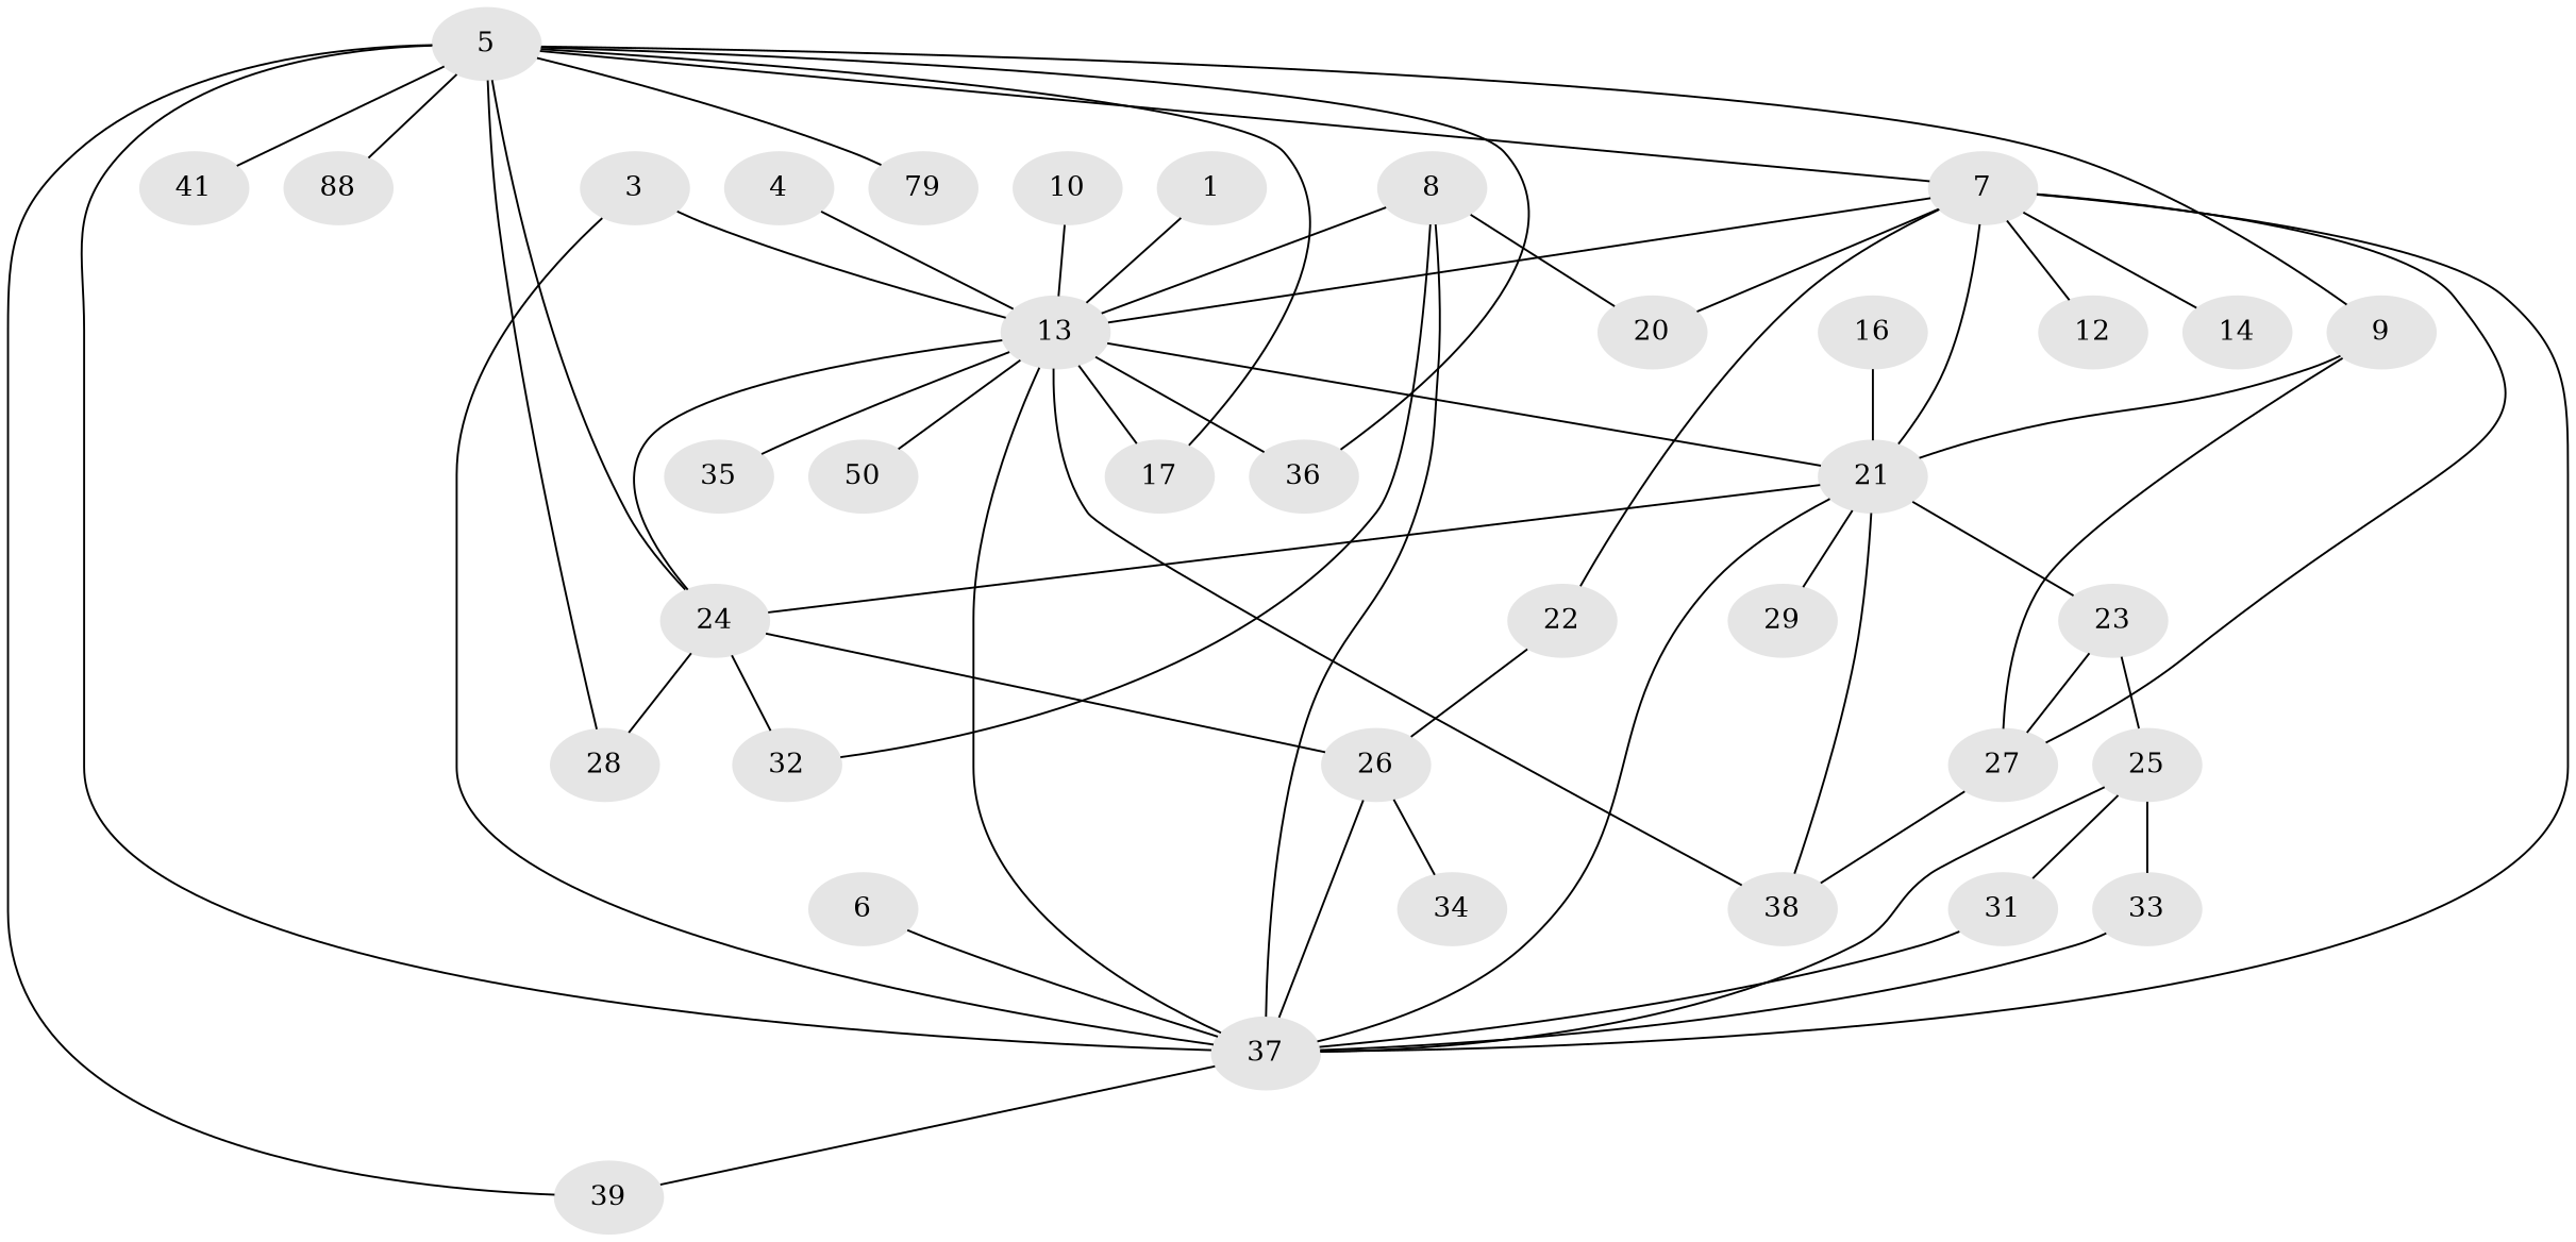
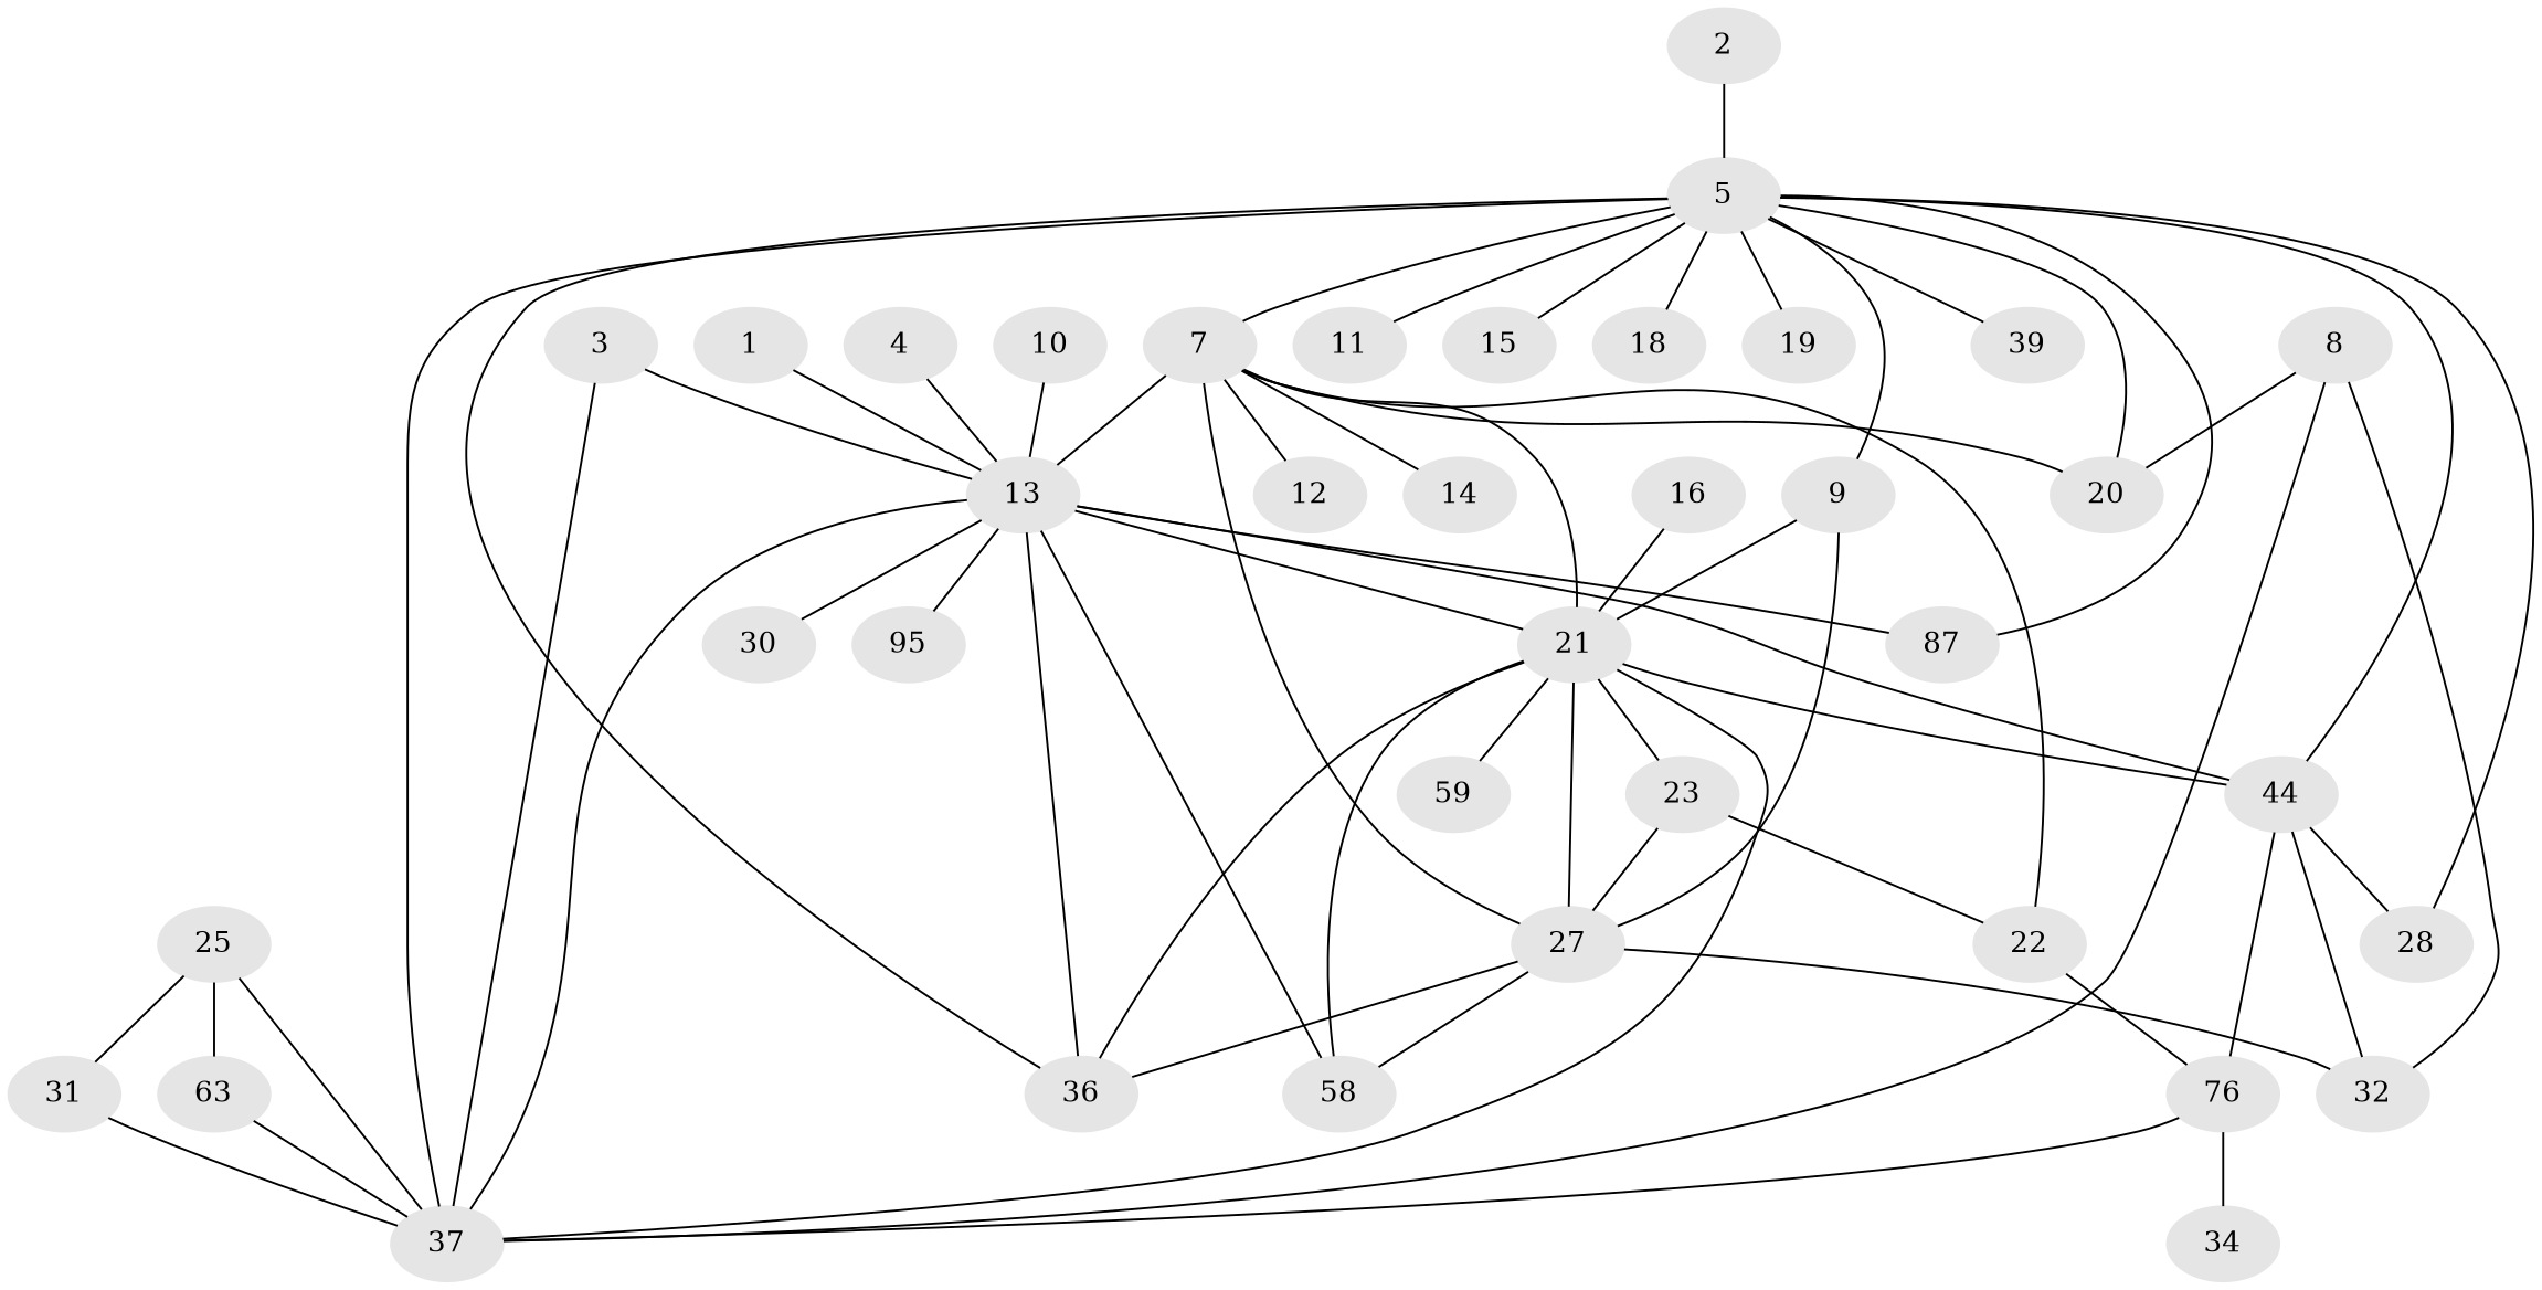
  graph {
    node [color=gray90 style=filled]
    edge [weight=1.0]
    1
    13
    37
-   17
-   24
+   17 [label=87]
+   24 [label=44]
    36
    21
-   30 [label=50]
-   38
-   35
+   30
+   38 [label=58]
+   35 [label=95]
+   2
    5
    7
    9
-   11 [label=41]
-   18 [label=88]
-   19 [label=79]
+   11
+   15
+   18
+   19
    20
    28
    39
    3
    4
    12
    14
    22
    27
    32
-   26
-   6
+   26 [label=76]
    23
-   29
+   29 [label=59]
    8
    10
    16
    25
    34
    31
-   33
+   33 [label=63]
    1 -- 13
    13 -- 37
    13 -- 17
    13 -- 24
    13 -- 36
    13 -- 21
    13 -- 30
    13 -- 38
    13 -- 35
-   37 -- 39
    24 -- 28
    24 -- 32
    24 -- 26
    21 -- 37
    21 -- 24
+   21 -- 36
    21 -- 38
+   21 -- 27
    21 -- 23
    21 -- 29
+   2 -- 5
    5 -- 37 [weight=2.0]
    5 -- 17
    5 -- 24
    5 -- 36
    5 -- 7
    5 -- 9
    5 -- 11
+   5 -- 15
    5 -- 18
    5 -- 19
+   5 -- 20
    5 -- 28
    5 -- 39
    7 -- 13
-   7 -- 37
    7 -- 21
    7 -- 20
    7 -- 12
    7 -- 14
    7 -- 22
    7 -- 27
    9 -- 21
    9 -- 27
    3 -- 13
    3 -- 37
    4 -- 13
    22 -- 26
+   27 -- 36
    27 -- 38
+   27 -- 32
    26 -- 37
    26 -- 34
-   6 -- 37
    23 -- 27
-   23 -- 25
-   8 -- 13
+   23 -- 22
    8 -- 37
    8 -- 20
    8 -- 32
    10 -- 13
    16 -- 21
    25 -- 37
    25 -- 31
    25 -- 33
    31 -- 37
    33 -- 37
  }
